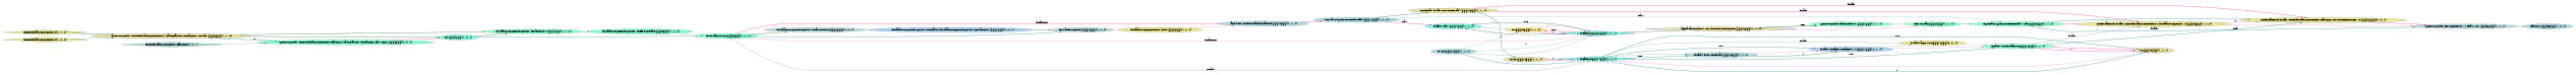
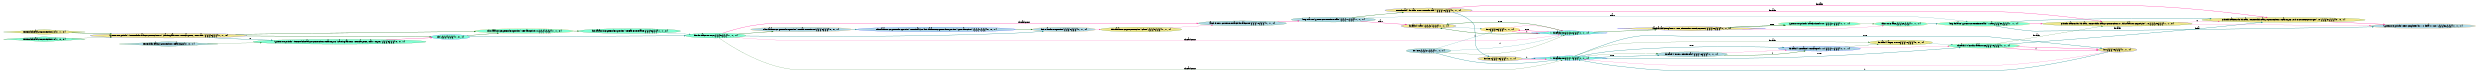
  digraph {
    rankdir=LR
    node [color=darkgreen fillcolor=khaki shape=ellipse style=filled]
    edge [color=darkgreen style=bold]
    n1 [label="this.datasource.getConnection().close()@@@9@@@['1', '1', '1']"]
    n2 [fillcolor=lightblue label="latch = new CountDownLatch(threadcount)@@@10@@@['1', '1', '1']"]
    n3 [fillcolor=lightblue label="long start = System.currentTimeMillis()@@@11@@@['1', '1', '1']"]
    n4 [color=blue fillcolor=lightblue label="threads(i(.setName(\"tomcat-pool-\" + i)@@@17@@@['1', '1', '1']"]
    n5 [label="threads(i(.async = true@@@18@@@['0', '0', '1']"]
    n6 [color=darkorange fillcolor=aquamarine label="threads(i(.d = this.datasource@@@19@@@['1', '1', '1']"]
    n7 [label="printThreadResults(threads,\"testPoolThreads20Connections10FairAsync\",Driver.connectCount.get(),10)@@@31@@@['0', '0', '1']"]
    n8 [label="printThreadResults(threads,\"testPoolThreads20Connections10\",this.datasource.getSize(),10)@@@29@@@['1', '1', '0']"]
    n9 [color=blue label="i++@@@15@@@['1', '1', '1']"]
    n10 [color=darkorange fillcolor=aquamarine label="long delta = System.currentTimeMillis() - start@@@30@@@['1', '1', '1']"]
    n11 [color=darkorange fillcolor=lightblue label="System.out.println(\"Test completed in: \" + delta + \"ms.\")@@@32@@@['1', '1', '1']"]
-   n12 [fillcolor=lightblue label="tearDown()@@@33@@@['1', '0', '1']"]
    n13 [label="testPoolThreads20Connections10['0', '1', '0']" shape=diamond]
    n14 [color=blue label="System.out.println(\"(testPoolThreads20Connections10( Starting fairness - Tomcat JDBC - Non Fair\")@@@3@@@['1', '1', '0']"]
    n15 [fillcolor=aquamarine label="System.out.println(\"(testPoolThreads20Connections10FairAsync( Starting fairness - Tomcat JDBC - Fair - Async\")@@@3@@@['0', '0', '1']"]
    n16 [color=blue fillcolor=aquamarine label="init()@@@4@@@['1', '0', '1']"]
    n17 [color=darkorange fillcolor=aquamarine label="this.datasource.getPoolProperties().setMaxActive(10)@@@4@@@['1', '1', '0']"]
    n18 [fillcolor=aquamarine label="this.threadcount = 20@@@5@@@['1', '1', '1']"]
    n19 [fillcolor=aquamarine label="this.datasource.getPoolProperties().setFairQueue(false)@@@5@@@['1', '1', '0']"]
    n20 [color=blue label="int i = 0@@@13@@@['1', '1', '1']"]
    n21 [color=blue fillcolor=aquamarine label="i < threadcount@@@14@@@['1', '1', '1']" shape=diamond]
    n22 [fillcolor=lightblue label="threads(i( = new TestThread()@@@16@@@['1', '1', '1']"]
    n23 [fillcolor=lightblue label="testPoolThreads20Connections10FairAsync['0', '0', '1']" shape=diamond]
    n24 [color=blue label="TestThread(( threads = new TestThread((((@@@12@@@['1', '1', '1']"]
-   n25 [color=blue fillcolor=aquamarine label="threads(i(.start()@@@24@@@['1', '1', '1']"]
+   n25 [color=blue label="threads(i(.start()@@@24@@@['1', '1', '1']"]
    n26 [color=darkorange label="i++@@@23@@@['1', '1', '1']"]
-   n27 [label="testPoolThreads20Connections10['1', '0', '0']" shape=diamond]
+   n27 [fillcolor=aquamarine label="testPoolThreads20Connections10['1', '0', '0']" shape=diamond]
    n28 [fillcolor=lightblue label="int i = 0@@@21@@@['1', '1', '1']"]
    n29 [color=blue fillcolor=aquamarine label="i < threadcount@@@22@@@['1', '1', '1']" shape=diamond]
    n30 [color=darkorange fillcolor=aquamarine label="System.out.println(\"Latch timed out.\")@@@27@@@['1', '1', '1']"]
    n31 [color=darkorange fillcolor=aquamarine label="this.run = false@@@29@@@['1', '1', '1']"]
    n32 [color=blue label="!latch.await(complete + 1000,TimeUnit.MILLISECONDS)@@@26@@@['1', '1', '1']" shape=diamond]
    n33 [color=darkorange fillcolor=lightblue label="this.transferProperties()@@@8@@@['1', '1', '1']"]
    n34 [color=darkorange fillcolor=lightblue label="this.datasource.getPoolProperties().setFairQueue(true)@@@6@@@['0', '0', '1']"]
    n35 [color=blue fillcolor=lightblue label="this.datasource.getPoolProperties().setInitialSize(this.datasource.getPoolProperties().getMaxActive())@@@7@@@['0', '0', '1']"]
    n1 -> n2 [color=deeppink style=solid]
    n2 -> n3 [color=deeppink]
    n3 -> n10 [color=teal label=start style=solid]
    n3 -> n24
    n3 -> n25 [color=deeppink label=start]
    n4 -> n5 [style=solid]
    n4 -> n6 [color=deeppink style=solid]
    n5 -> n6 [color=teal style=solid]
    n6 -> n7 [color=teal label=threads]
    n6 -> n8 [label=threads style=solid]
    n6 -> n9 [color=deeppink]
    n6 -> n9 [color=deeppink label=i]
    n7 -> n11 [color=deeppink]
    n8 -> n7 [color=deeppink label=0 style=solid]
    n8 -> n11 [color=deeppink style=solid]
    n9 -> n21 [color=deeppink style=solid]
    n9 -> n21 [color=teal label=i]
    n10 -> n7 [color=teal]
    n10 -> n8 [color=deeppink]
    n10 -> n11 [color=teal label=delta]
-   n11 -> n12 [style=solid]
    n13 -> n14
    n14 -> n15 [color=teal label=0]
    n14 -> n16
    n14 -> n17
    n15 -> n16 [color=deeppink]
    n16 -> n17
    n16 -> n18 [color=teal]
    n17 -> n19
    n18 -> n2 [color=deeppink label=threadcount]
-   n18 -> n21 [label=threads style=solid]
+   n18 -> n21 [label=threadcount style=solid]
    n18 -> n29 [color=deeppink label=threadcount style=solid]
    n18 -> n33 [color=teal]
    n18 -> n34
    n19 -> n18 [color=teal style=solid]
    n20 -> n21 [color=deeppink]
    n20 -> n21 [color=teal label=i]
    n21 -> n4 [color=teal label=true]
    n21 -> n5 [label=threads style=solid]
    n21 -> n6 [color=teal label=true]
    n21 -> n9 [color=teal label=true]
    n21 -> n22 [color=teal label=true]
    n21 -> n22 [style=solid]
    n22 -> n4 [label=i]
    n22 -> n4 [color=deeppink style=solid]
    n23 -> n15 [style=solid]
    n24 -> n7 [color=deeppink label=threads]
    n24 -> n8 [color=deeppink label=threads]
    n24 -> n20 [color=teal]
    n25 -> n26 [color=teal style=solid]
    n26 -> n29 [color=deeppink label=i]
    n26 -> n29 [color=deeppink style=solid]
    n27 -> n14 [style=solid]
    n28 -> n21 [color=teal]
    n28 -> n26 [color=teal label=i style=solid]
    n28 -> n29 [style=solid]
    n28 -> n29 [color=teal label=i style=solid]
    n29 -> n25
    n29 -> n25 [label=true]
    n29 -> n26 [color=deeppink label=true]
    n29 -> n32
    n30 -> n31 [style=solid]
    n31 -> n10 [color=teal]
    n32 -> n30 [label=true style=solid]
    n32 -> n30
    n32 -> n31 [color=deeppink style=solid]
    n33 -> n1 [color=deeppink style=solid]
    n34 -> n35 [color=teal]
    n35 -> n33
  }
